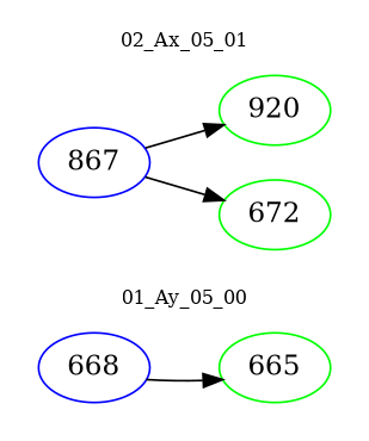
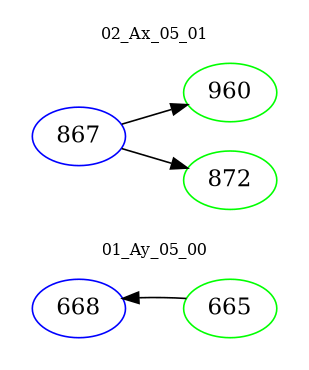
  digraph {
    rankdir=LR
    node [color=green]
    edge [color=black]
    n1 [color=blue label=668]
    n2 [label=665]
    n3 [color=blue label=867]
-   n4 [label=672]
-   n5 [label=920]
+   n4 [label=872]
+   n5 [label=960]
    subgraph cluster_1 {
      color=white
      fontsize=10
      label="01_Ay_05_00"
      n1
      n2
    }
    subgraph cluster_2 {
      color=white
      fontsize=10
      label="02_Ax_05_01"
      n3
      n4
      n5
    }
-   n1 -> n2
+   n2 -> n1
    n3 -> n4
    n3 -> n5
  }
